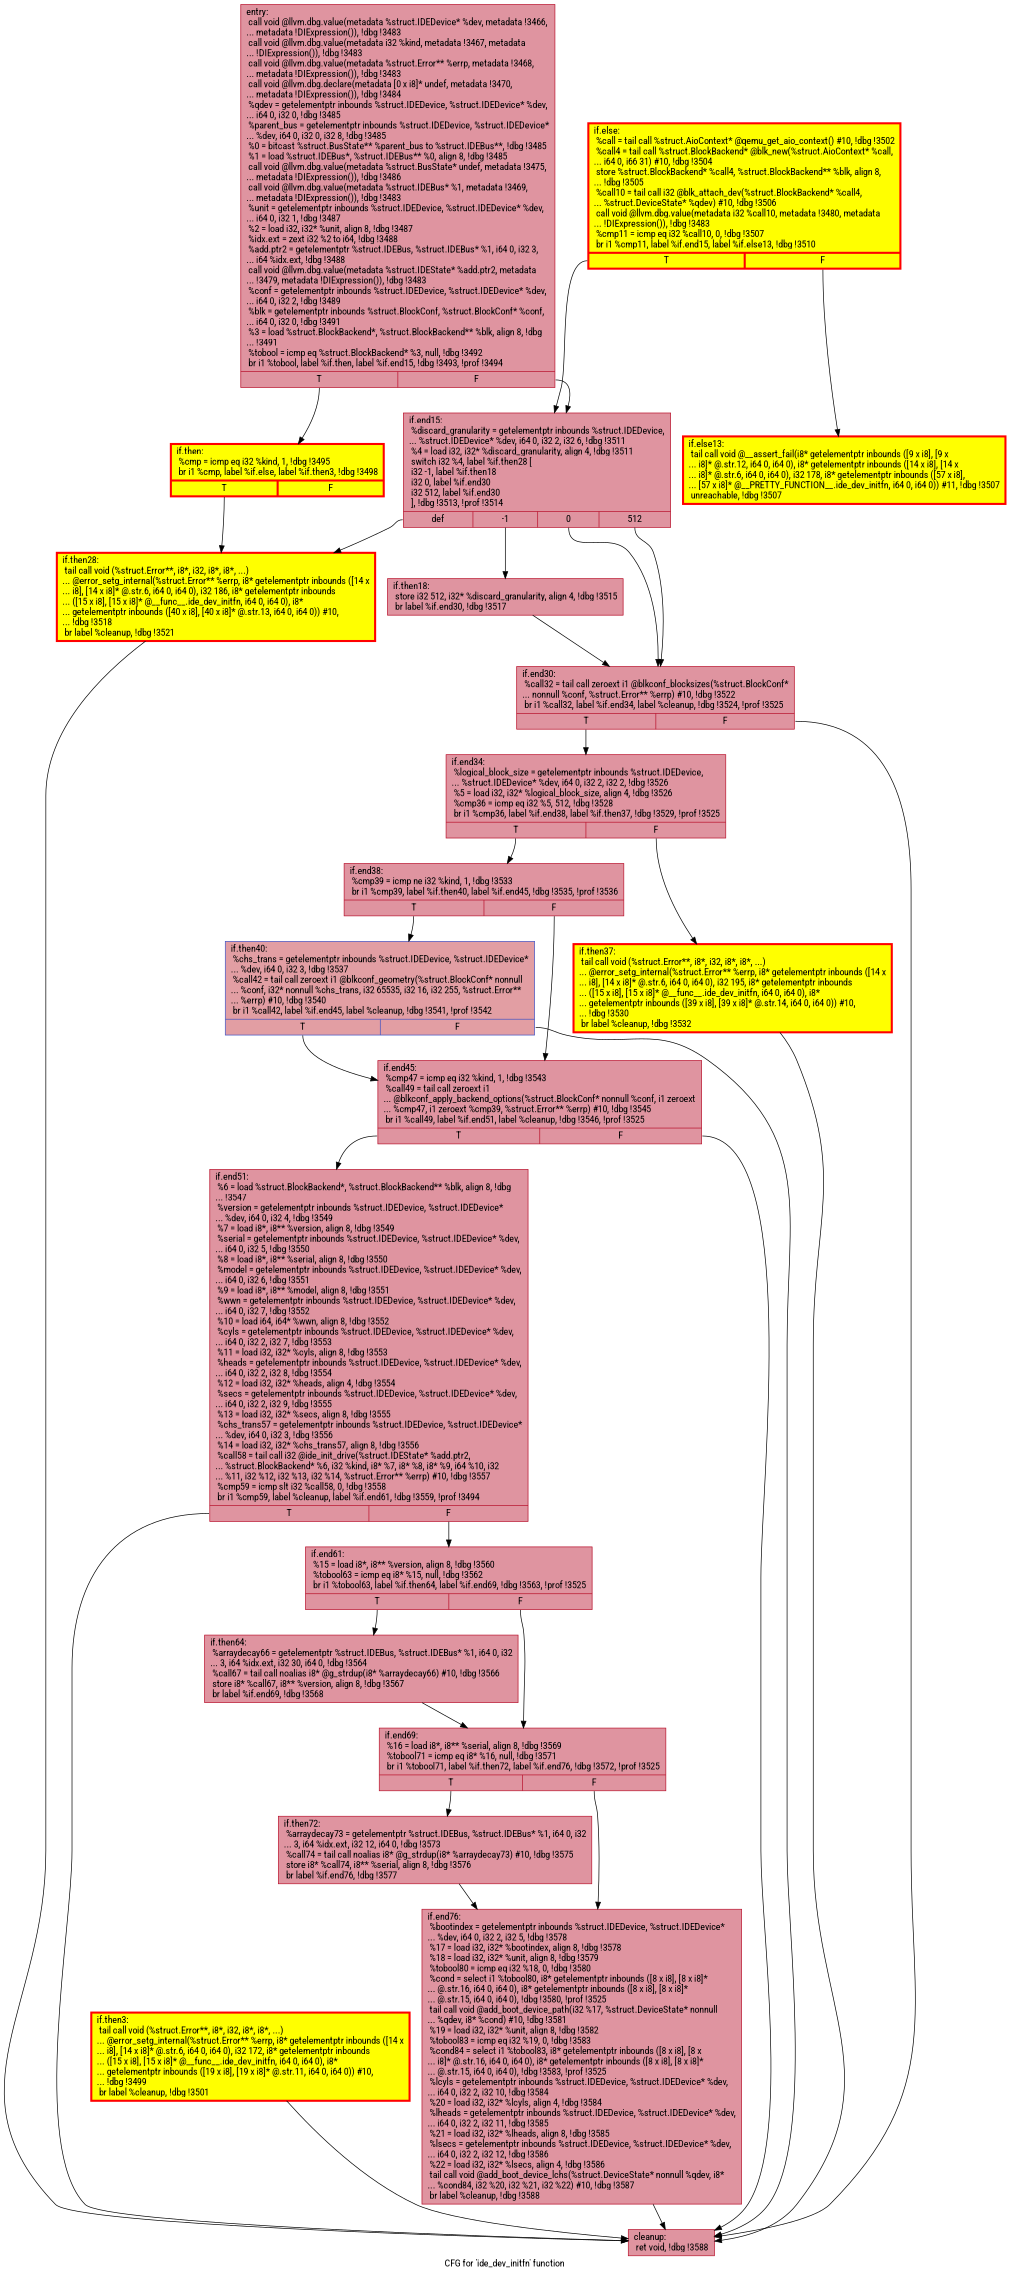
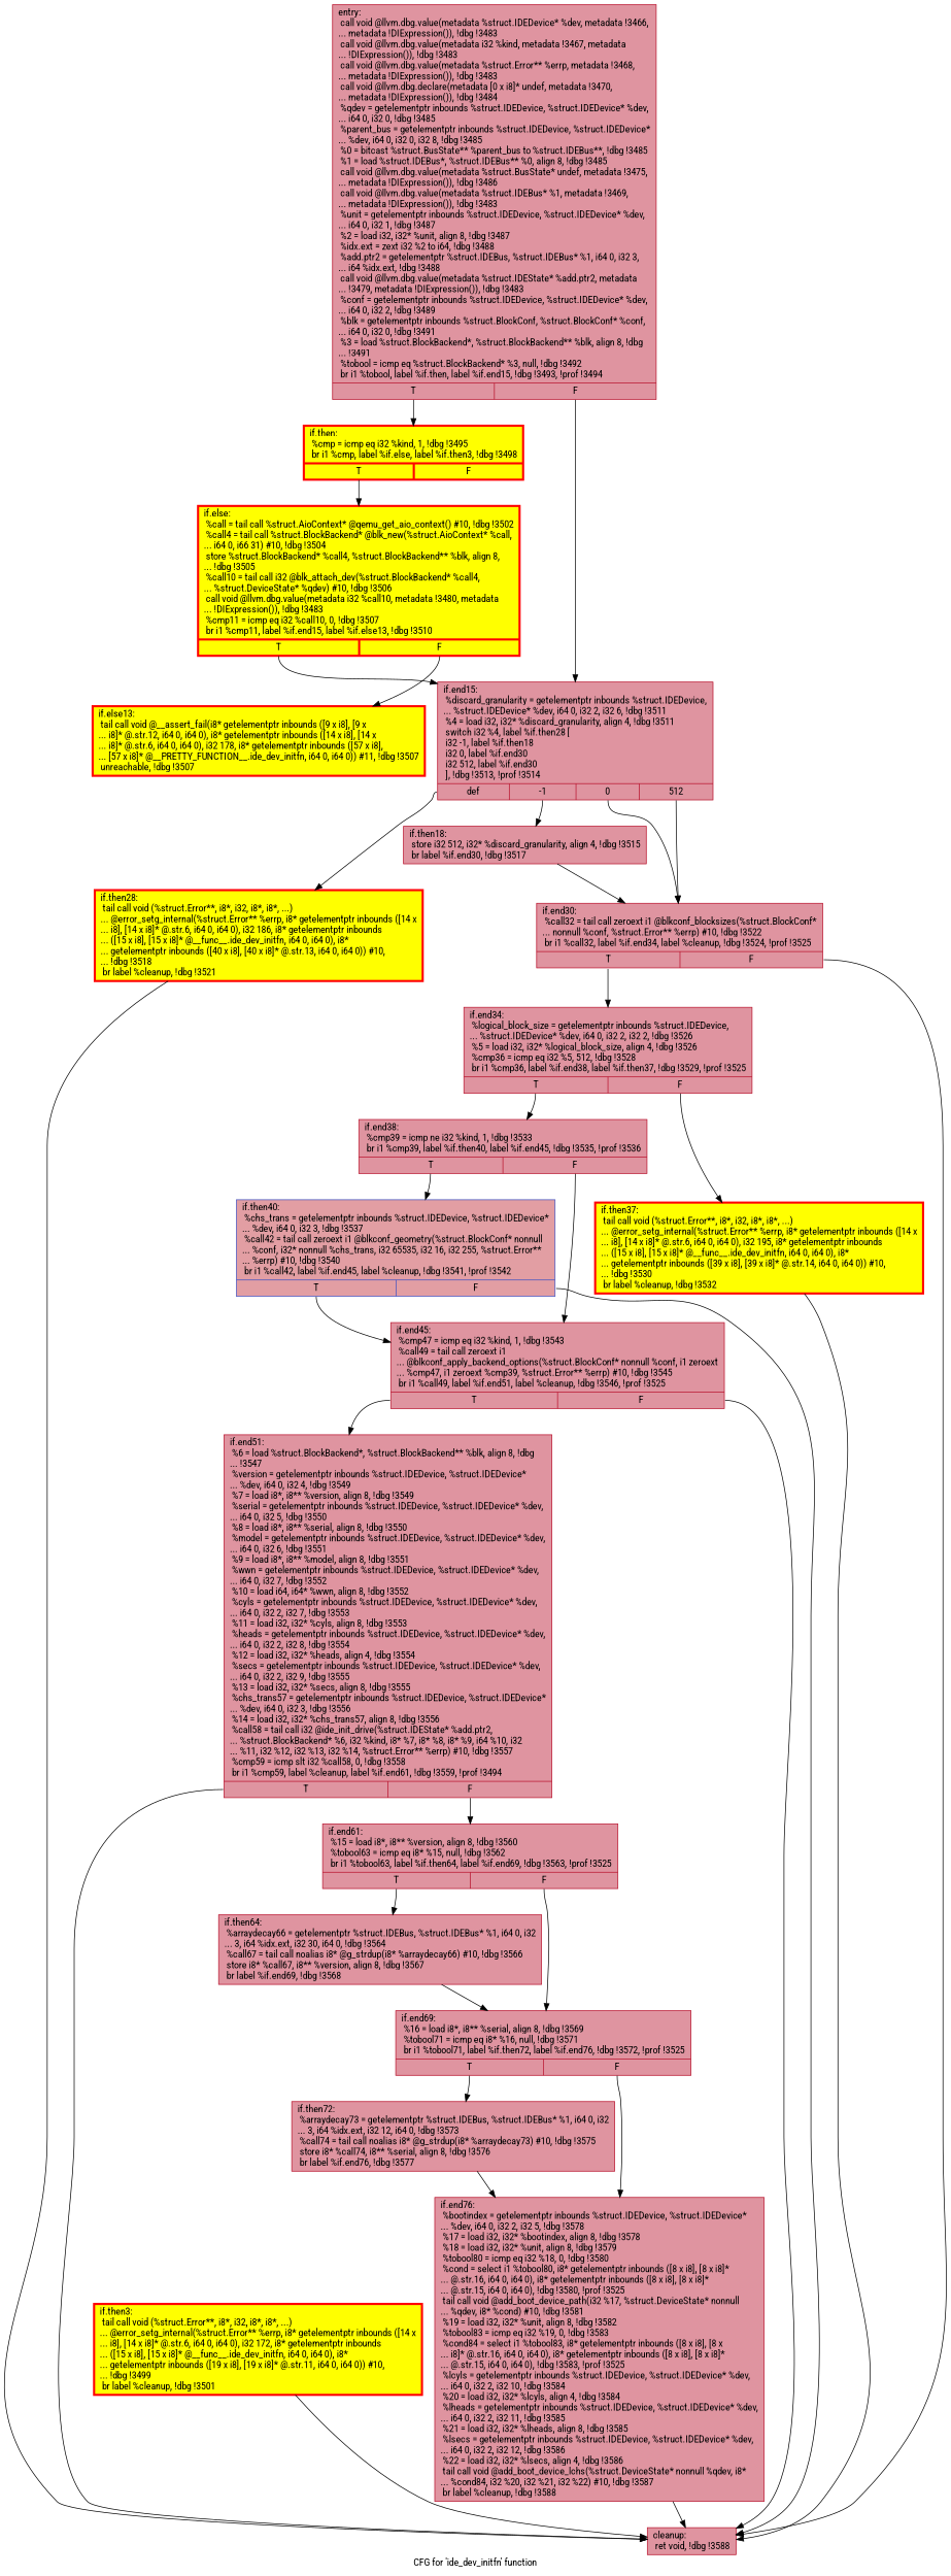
  digraph {
    fontname="Roboto Condensed"
    label="CFG for 'ide_dev_initfn' function"
    node [color="#b70d28ff" fillcolor="#b70d2870" fontname="Roboto Condensed" shape=record style=filled]
    edge [fontname="Roboto Condensed" tailport=s0]
    n1 [label="{entry:\l  call void @llvm.dbg.value(metadata %struct.IDEDevice* %dev, metadata !3466,\l... metadata !DIExpression()), !dbg !3483\l  call void @llvm.dbg.value(metadata i32 %kind, metadata !3467, metadata\l... !DIExpression()), !dbg !3483\l  call void @llvm.dbg.value(metadata %struct.Error** %errp, metadata !3468,\l... metadata !DIExpression()), !dbg !3483\l  call void @llvm.dbg.declare(metadata [0 x i8]* undef, metadata !3470,\l... metadata !DIExpression()), !dbg !3484\l  %qdev = getelementptr inbounds %struct.IDEDevice, %struct.IDEDevice* %dev,\l... i64 0, i32 0, !dbg !3485\l  %parent_bus = getelementptr inbounds %struct.IDEDevice, %struct.IDEDevice*\l... %dev, i64 0, i32 0, i32 8, !dbg !3485\l  %0 = bitcast %struct.BusState** %parent_bus to %struct.IDEBus**, !dbg !3485\l  %1 = load %struct.IDEBus*, %struct.IDEBus** %0, align 8, !dbg !3485\l  call void @llvm.dbg.value(metadata %struct.BusState* undef, metadata !3475,\l... metadata !DIExpression()), !dbg !3486\l  call void @llvm.dbg.value(metadata %struct.IDEBus* %1, metadata !3469,\l... metadata !DIExpression()), !dbg !3483\l  %unit = getelementptr inbounds %struct.IDEDevice, %struct.IDEDevice* %dev,\l... i64 0, i32 1, !dbg !3487\l  %2 = load i32, i32* %unit, align 8, !dbg !3487\l  %idx.ext = zext i32 %2 to i64, !dbg !3488\l  %add.ptr2 = getelementptr %struct.IDEBus, %struct.IDEBus* %1, i64 0, i32 3,\l... i64 %idx.ext, !dbg !3488\l  call void @llvm.dbg.value(metadata %struct.IDEState* %add.ptr2, metadata\l... !3479, metadata !DIExpression()), !dbg !3483\l  %conf = getelementptr inbounds %struct.IDEDevice, %struct.IDEDevice* %dev,\l... i64 0, i32 2, !dbg !3489\l  %blk = getelementptr inbounds %struct.BlockConf, %struct.BlockConf* %conf,\l... i64 0, i32 0, !dbg !3491\l  %3 = load %struct.BlockBackend*, %struct.BlockBackend** %blk, align 8, !dbg\l... !3491\l  %tobool = icmp eq %struct.BlockBackend* %3, null, !dbg !3492\l  br i1 %tobool, label %if.then, label %if.end15, !dbg !3493, !prof !3494\l|{<s0>T|<s1>F}}"]
    n2 [color=red fillcolor=yellow label="{if.then:                                          \l  %cmp = icmp eq i32 %kind, 1, !dbg !3495\l  br i1 %cmp, label %if.else, label %if.then3, !dbg !3498\l|{<s0>T|<s1>F}}" penwidth=3.0]
    n3 [label="{if.end15:                                         \l  %discard_granularity = getelementptr inbounds %struct.IDEDevice,\l... %struct.IDEDevice* %dev, i64 0, i32 2, i32 6, !dbg !3511\l  %4 = load i32, i32* %discard_granularity, align 4, !dbg !3511\l  switch i32 %4, label %if.then28 [\l    i32 -1, label %if.then18\l    i32 0, label %if.end30\l    i32 512, label %if.end30\l  ], !dbg !3513, !prof !3514\l|{<s0>def|<s1>-1|<s2>0|<s3>512}}"]
    n4 [color=red fillcolor=yellow label="{if.else:                                          \l  %call = tail call %struct.AioContext* @qemu_get_aio_context() #10, !dbg !3502\l  %call4 = tail call %struct.BlockBackend* @blk_new(%struct.AioContext* %call,\l... i64 0, i66 31) #10, !dbg !3504\l  store %struct.BlockBackend* %call4, %struct.BlockBackend** %blk, align 8,\l... !dbg !3505\l  %call10 = tail call i32 @blk_attach_dev(%struct.BlockBackend* %call4,\l... %struct.DeviceState* %qdev) #10, !dbg !3506\l  call void @llvm.dbg.value(metadata i32 %call10, metadata !3480, metadata\l... !DIExpression()), !dbg !3483\l  %cmp11 = icmp eq i32 %call10, 0, !dbg !3507\l  br i1 %cmp11, label %if.end15, label %if.else13, !dbg !3510\l|{<s0>T|<s1>F}}" penwidth=3.0]
    n5 [color=red fillcolor=yellow label="{if.then28:                                        \l  tail call void (%struct.Error**, i8*, i32, i8*, i8*, ...)\l... @error_setg_internal(%struct.Error** %errp, i8* getelementptr inbounds ([14 x\l... i8], [14 x i8]* @.str.6, i64 0, i64 0), i32 186, i8* getelementptr inbounds\l... ([15 x i8], [15 x i8]* @__func__.ide_dev_initfn, i64 0, i64 0), i8*\l... getelementptr inbounds ([40 x i8], [40 x i8]* @.str.13, i64 0, i64 0)) #10,\l... !dbg !3518\l  br label %cleanup, !dbg !3521\l}" penwidth=3.0]
    n6 [label="{if.then18:                                        \l  store i32 512, i32* %discard_granularity, align 4, !dbg !3515\l  br label %if.end30, !dbg !3517\l}"]
    n7 [label="{if.end30:                                         \l  %call32 = tail call zeroext i1 @blkconf_blocksizes(%struct.BlockConf*\l... nonnull %conf, %struct.Error** %errp) #10, !dbg !3522\l  br i1 %call32, label %if.end34, label %cleanup, !dbg !3524, !prof !3525\l|{<s0>T|<s1>F}}"]
    n8 [color=red fillcolor=yellow label="{if.else13:                                        \l  tail call void @__assert_fail(i8* getelementptr inbounds ([9 x i8], [9 x\l... i8]* @.str.12, i64 0, i64 0), i8* getelementptr inbounds ([14 x i8], [14 x\l... i8]* @.str.6, i64 0, i64 0), i32 178, i8* getelementptr inbounds ([57 x i8],\l... [57 x i8]* @__PRETTY_FUNCTION__.ide_dev_initfn, i64 0, i64 0)) #11, !dbg !3507\l  unreachable, !dbg !3507\l}" penwidth=3.0]
    n9 [color=red fillcolor=yellow label="{if.then3:                                         \l  tail call void (%struct.Error**, i8*, i32, i8*, i8*, ...)\l... @error_setg_internal(%struct.Error** %errp, i8* getelementptr inbounds ([14 x\l... i8], [14 x i8]* @.str.6, i64 0, i64 0), i32 172, i8* getelementptr inbounds\l... ([15 x i8], [15 x i8]* @__func__.ide_dev_initfn, i64 0, i64 0), i8*\l... getelementptr inbounds ([19 x i8], [19 x i8]* @.str.11, i64 0, i64 0)) #10,\l... !dbg !3499\l  br label %cleanup, !dbg !3501\l}" penwidth=3.0]
    n10 [label="{cleanup:                                          \l  ret void, !dbg !3588\l}"]
    n11 [label="{if.end34:                                         \l  %logical_block_size = getelementptr inbounds %struct.IDEDevice,\l... %struct.IDEDevice* %dev, i64 0, i32 2, i32 2, !dbg !3526\l  %5 = load i32, i32* %logical_block_size, align 4, !dbg !3526\l  %cmp36 = icmp eq i32 %5, 512, !dbg !3528\l  br i1 %cmp36, label %if.end38, label %if.then37, !dbg !3529, !prof !3525\l|{<s0>T|<s1>F}}"]
    n12 [label="{if.end38:                                         \l  %cmp39 = icmp ne i32 %kind, 1, !dbg !3533\l  br i1 %cmp39, label %if.then40, label %if.end45, !dbg !3535, !prof !3536\l|{<s0>T|<s1>F}}"]
    n13 [color=red fillcolor=yellow label="{if.then37:                                        \l  tail call void (%struct.Error**, i8*, i32, i8*, i8*, ...)\l... @error_setg_internal(%struct.Error** %errp, i8* getelementptr inbounds ([14 x\l... i8], [14 x i8]* @.str.6, i64 0, i64 0), i32 195, i8* getelementptr inbounds\l... ([15 x i8], [15 x i8]* @__func__.ide_dev_initfn, i64 0, i64 0), i8*\l... getelementptr inbounds ([39 x i8], [39 x i8]* @.str.14, i64 0, i64 0)) #10,\l... !dbg !3530\l  br label %cleanup, !dbg !3532\l}" penwidth=3.0]
    n14 [color="#3d50c3ff" fillcolor="#be242e70" label="{if.then40:                                        \l  %chs_trans = getelementptr inbounds %struct.IDEDevice, %struct.IDEDevice*\l... %dev, i64 0, i32 3, !dbg !3537\l  %call42 = tail call zeroext i1 @blkconf_geometry(%struct.BlockConf* nonnull\l... %conf, i32* nonnull %chs_trans, i32 65535, i32 16, i32 255, %struct.Error**\l... %errp) #10, !dbg !3540\l  br i1 %call42, label %if.end45, label %cleanup, !dbg !3541, !prof !3542\l|{<s0>T|<s1>F}}"]
    n15 [label="{if.end45:                                         \l  %cmp47 = icmp eq i32 %kind, 1, !dbg !3543\l  %call49 = tail call zeroext i1\l... @blkconf_apply_backend_options(%struct.BlockConf* nonnull %conf, i1 zeroext\l... %cmp47, i1 zeroext %cmp39, %struct.Error** %errp) #10, !dbg !3545\l  br i1 %call49, label %if.end51, label %cleanup, !dbg !3546, !prof !3525\l|{<s0>T|<s1>F}}"]
    n16 [label="{if.end51:                                         \l  %6 = load %struct.BlockBackend*, %struct.BlockBackend** %blk, align 8, !dbg\l... !3547\l  %version = getelementptr inbounds %struct.IDEDevice, %struct.IDEDevice*\l... %dev, i64 0, i32 4, !dbg !3549\l  %7 = load i8*, i8** %version, align 8, !dbg !3549\l  %serial = getelementptr inbounds %struct.IDEDevice, %struct.IDEDevice* %dev,\l... i64 0, i32 5, !dbg !3550\l  %8 = load i8*, i8** %serial, align 8, !dbg !3550\l  %model = getelementptr inbounds %struct.IDEDevice, %struct.IDEDevice* %dev,\l... i64 0, i32 6, !dbg !3551\l  %9 = load i8*, i8** %model, align 8, !dbg !3551\l  %wwn = getelementptr inbounds %struct.IDEDevice, %struct.IDEDevice* %dev,\l... i64 0, i32 7, !dbg !3552\l  %10 = load i64, i64* %wwn, align 8, !dbg !3552\l  %cyls = getelementptr inbounds %struct.IDEDevice, %struct.IDEDevice* %dev,\l... i64 0, i32 2, i32 7, !dbg !3553\l  %11 = load i32, i32* %cyls, align 8, !dbg !3553\l  %heads = getelementptr inbounds %struct.IDEDevice, %struct.IDEDevice* %dev,\l... i64 0, i32 2, i32 8, !dbg !3554\l  %12 = load i32, i32* %heads, align 4, !dbg !3554\l  %secs = getelementptr inbounds %struct.IDEDevice, %struct.IDEDevice* %dev,\l... i64 0, i32 2, i32 9, !dbg !3555\l  %13 = load i32, i32* %secs, align 8, !dbg !3555\l  %chs_trans57 = getelementptr inbounds %struct.IDEDevice, %struct.IDEDevice*\l... %dev, i64 0, i32 3, !dbg !3556\l  %14 = load i32, i32* %chs_trans57, align 8, !dbg !3556\l  %call58 = tail call i32 @ide_init_drive(%struct.IDEState* %add.ptr2,\l... %struct.BlockBackend* %6, i32 %kind, i8* %7, i8* %8, i8* %9, i64 %10, i32\l... %11, i32 %12, i32 %13, i32 %14, %struct.Error** %errp) #10, !dbg !3557\l  %cmp59 = icmp slt i32 %call58, 0, !dbg !3558\l  br i1 %cmp59, label %cleanup, label %if.end61, !dbg !3559, !prof !3494\l|{<s0>T|<s1>F}}"]
    n17 [label="{if.end61:                                         \l  %15 = load i8*, i8** %version, align 8, !dbg !3560\l  %tobool63 = icmp eq i8* %15, null, !dbg !3562\l  br i1 %tobool63, label %if.then64, label %if.end69, !dbg !3563, !prof !3525\l|{<s0>T|<s1>F}}"]
    n18 [label="{if.then64:                                        \l  %arraydecay66 = getelementptr %struct.IDEBus, %struct.IDEBus* %1, i64 0, i32\l... 3, i64 %idx.ext, i32 30, i64 0, !dbg !3564\l  %call67 = tail call noalias i8* @g_strdup(i8* %arraydecay66) #10, !dbg !3566\l  store i8* %call67, i8** %version, align 8, !dbg !3567\l  br label %if.end69, !dbg !3568\l}"]
    n19 [label="{if.end69:                                         \l  %16 = load i8*, i8** %serial, align 8, !dbg !3569\l  %tobool71 = icmp eq i8* %16, null, !dbg !3571\l  br i1 %tobool71, label %if.then72, label %if.end76, !dbg !3572, !prof !3525\l|{<s0>T|<s1>F}}"]
    n20 [label="{if.then72:                                        \l  %arraydecay73 = getelementptr %struct.IDEBus, %struct.IDEBus* %1, i64 0, i32\l... 3, i64 %idx.ext, i32 12, i64 0, !dbg !3573\l  %call74 = tail call noalias i8* @g_strdup(i8* %arraydecay73) #10, !dbg !3575\l  store i8* %call74, i8** %serial, align 8, !dbg !3576\l  br label %if.end76, !dbg !3577\l}"]
    n21 [label="{if.end76:                                         \l  %bootindex = getelementptr inbounds %struct.IDEDevice, %struct.IDEDevice*\l... %dev, i64 0, i32 2, i32 5, !dbg !3578\l  %17 = load i32, i32* %bootindex, align 8, !dbg !3578\l  %18 = load i32, i32* %unit, align 8, !dbg !3579\l  %tobool80 = icmp eq i32 %18, 0, !dbg !3580\l  %cond = select i1 %tobool80, i8* getelementptr inbounds ([8 x i8], [8 x i8]*\l... @.str.16, i64 0, i64 0), i8* getelementptr inbounds ([8 x i8], [8 x i8]*\l... @.str.15, i64 0, i64 0), !dbg !3580, !prof !3525\l  tail call void @add_boot_device_path(i32 %17, %struct.DeviceState* nonnull\l... %qdev, i8* %cond) #10, !dbg !3581\l  %19 = load i32, i32* %unit, align 8, !dbg !3582\l  %tobool83 = icmp eq i32 %19, 0, !dbg !3583\l  %cond84 = select i1 %tobool83, i8* getelementptr inbounds ([8 x i8], [8 x\l... i8]* @.str.16, i64 0, i64 0), i8* getelementptr inbounds ([8 x i8], [8 x i8]*\l... @.str.15, i64 0, i64 0), !dbg !3583, !prof !3525\l  %lcyls = getelementptr inbounds %struct.IDEDevice, %struct.IDEDevice* %dev,\l... i64 0, i32 2, i32 10, !dbg !3584\l  %20 = load i32, i32* %lcyls, align 4, !dbg !3584\l  %lheads = getelementptr inbounds %struct.IDEDevice, %struct.IDEDevice* %dev,\l... i64 0, i32 2, i32 11, !dbg !3585\l  %21 = load i32, i32* %lheads, align 8, !dbg !3585\l  %lsecs = getelementptr inbounds %struct.IDEDevice, %struct.IDEDevice* %dev,\l... i64 0, i32 2, i32 12, !dbg !3586\l  %22 = load i32, i32* %lsecs, align 4, !dbg !3586\l  tail call void @add_boot_device_lchs(%struct.DeviceState* nonnull %qdev, i8*\l... %cond84, i32 %20, i32 %21, i32 %22) #10, !dbg !3587\l  br label %cleanup, !dbg !3588\l}"]
    n1 -> n2
    n1 -> n3 [tailport=s1]
-   n2 -> n5
+   n2 -> n4
    n3 -> n5
    n3 -> n6 [tailport=s1]
    n3 -> n7 [tailport=s2]
    n3 -> n7 [tailport=s3]
    n4 -> n3
    n4 -> n8 [tailport=s1]
    n5 -> n10
    n6 -> n7
    n7 -> n10 [tailport=s1]
    n7 -> n11
    n9 -> n10
    n11 -> n12
    n11 -> n13 [tailport=s1]
    n12 -> n14
    n12 -> n15 [tailport=s1]
    n13 -> n10
    n14 -> n10 [tailport=s1]
    n14 -> n15
    n15 -> n10 [tailport=s1]
    n15 -> n16
    n16 -> n10
    n16 -> n17 [tailport=s1]
    n17 -> n18
    n17 -> n19 [tailport=s1]
    n18 -> n19
    n19 -> n20
    n19 -> n21 [tailport=s1]
    n20 -> n21
    n21 -> n10
  }
